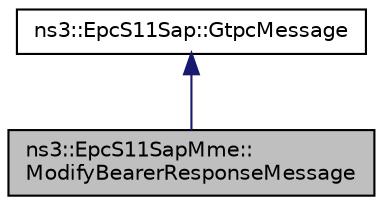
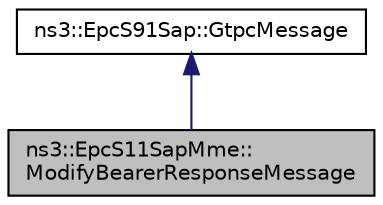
  digraph {
    node [color=black fontname=Helvetica fontsize=10 shape=record style=filled]
    n1 [fillcolor=grey75 fontcolor=black height=0.2 label="ns3::EpcS11SapMme::\lModifyBearerResponseMessage" width=0.4]
-   n2 [fillcolor=white height=0.2 label="ns3::EpcS11Sap::GtpcMessage" width=0.4]
+   n2 [fillcolor=white height=0.2 label="ns3::EpcS91Sap::GtpcMessage" width=0.4]
    n2 -> n1 [color=midnightblue dir=back fontname=Helvetica fontsize=10 labelfontname=Helvetica labelfontsize=10 style=solid]
  }
